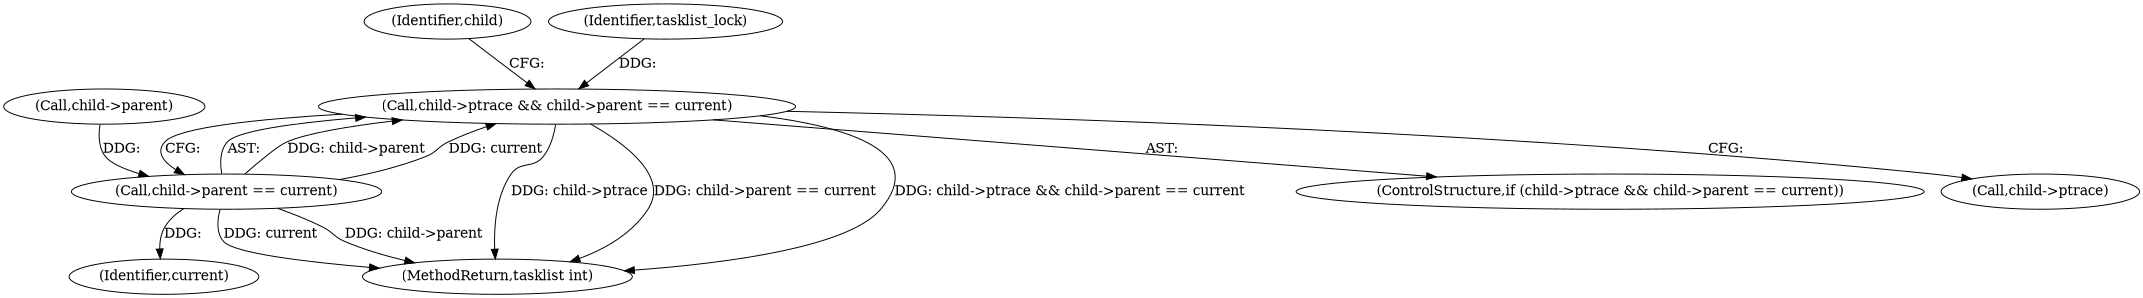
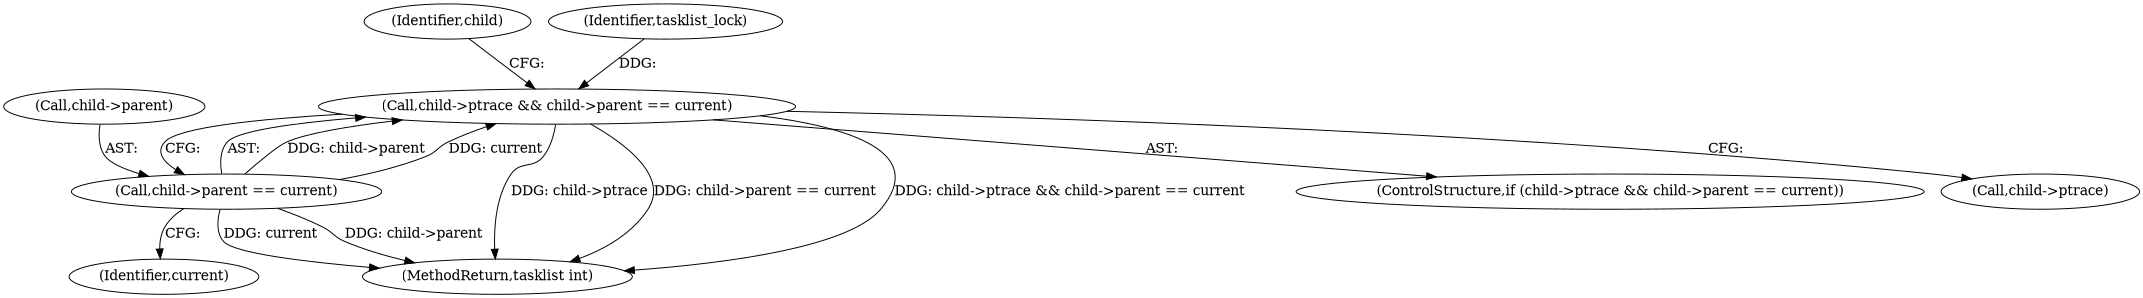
  digraph {
    n1 [label="(Call,child->ptrace && child->parent == current)"]
    n2 [label="(Call,child->parent == current)"]
    n3 [label="(ControlStructure,if (child->ptrace && child->parent == current))"]
    n4 [label="(Call,child->ptrace)"]
    n5 [label="(MethodReturn,tasklist int)"]
    n6 [label="(Identifier,current)"]
    n7 [label="(Identifier,child)"]
    n8 [label="(Identifier,tasklist_lock)"]
    n9 [label="(Call,child->parent)"]
    n1 -> n2 [label="CFG: "]
    n1 -> n3 [label="AST: "]
    n1 -> n4 [label="CFG: "]
    n1 -> n5 [label="DDG: child->ptrace"]
    n1 -> n5 [label="DDG: child->parent == current"]
    n1 -> n5 [label="DDG: child->ptrace && child->parent == current"]
    n2 -> n1 [label="AST: "]
    n2 -> n1 [label="DDG: child->parent"]
    n2 -> n1 [label="DDG: current"]
    n2 -> n5 [label="DDG: child->parent"]
    n2 -> n5 [label="DDG: current"]
-   n2 -> n6 [label="DDG: "]
+   n2 -> n6 [label="CFG: "]
    n7 -> n1 [label="CFG: "]
    n8 -> n1 [label="DDG: "]
-   n9 -> n2 [label="DDG: "]
+   n9 -> n2 [label="AST: "]
  }
